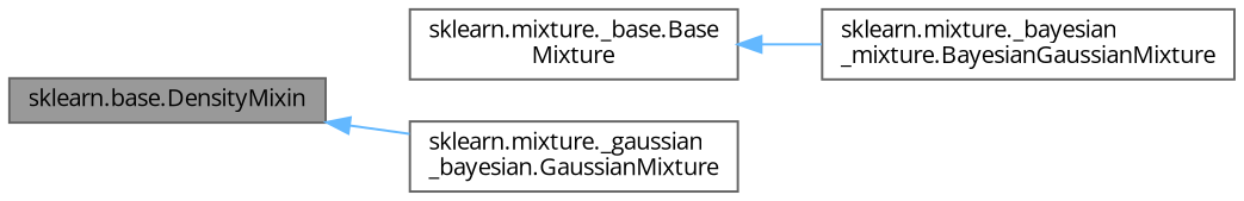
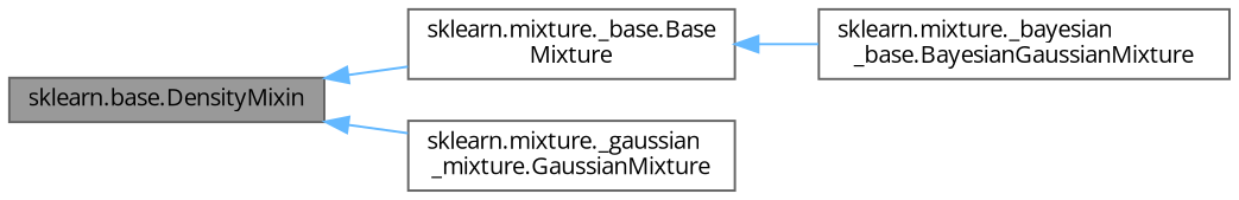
  digraph {
    fontname="Open Sans"
    rankdir=LR
    node [color=gray40 fillcolor=white fontname="Open Sans" fontsize=10 shape=box style=filled]
    edge [color=steelblue1 dir=back fontname="Open Sans" fontsize=10 labelfontname=Helvetica labelfontsize=10 style=solid]
    n1 [fillcolor=grey60 fontcolor=black height=0.2 label="sklearn.base.DensityMixin" width=0.4]
    n2 [height=0.2 label="sklearn.mixture._base.Base\lMixture" width=0.4]
-   n3 [height=0.2 label="sklearn.mixture._gaussian\l_bayesian.GaussianMixture" width=0.4]
-   n4 [height=0.2 label="sklearn.mixture._bayesian\l_mixture.BayesianGaussianMixture" width=0.4]
+   n3 [height=0.2 label="sklearn.mixture._gaussian\l_mixture.GaussianMixture" width=0.4]
+   n4 [height=0.2 label="sklearn.mixture._bayesian\l_base.BayesianGaussianMixture" width=0.4]
+   n1 -> n2
    n1 -> n3
    n2 -> n4
  }
